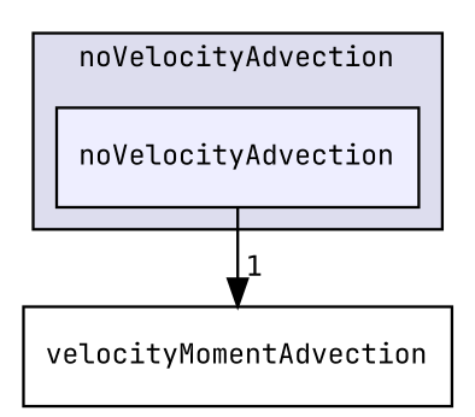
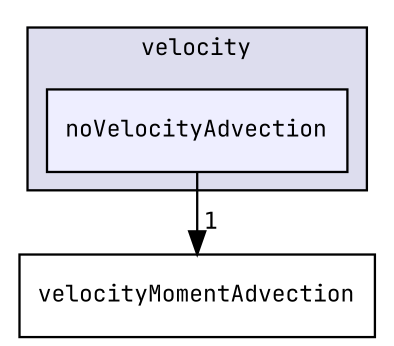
  digraph {
    compound=true
    fontname="JetBrains Mono"
    node [fontname="JetBrains Mono" fontsize=10 shape=box]
    n1 [fillcolor="#eeeeff" label=noVelocityAdvection pencolor=black style=filled]
    n2 [label=velocityMomentAdvection]
    subgraph cluster_1 {
      bgcolor="#ddddee"
      fontsize=10
-     label=noVelocityAdvection
+     label=velocity
      pencolor=black
      n1
    }
    n1 -> n2 [headlabel=1 labeldistance=1.5 labelfontname=Helvetica labelfontsize=10 fontname="JetBrains Mono"]
  }
